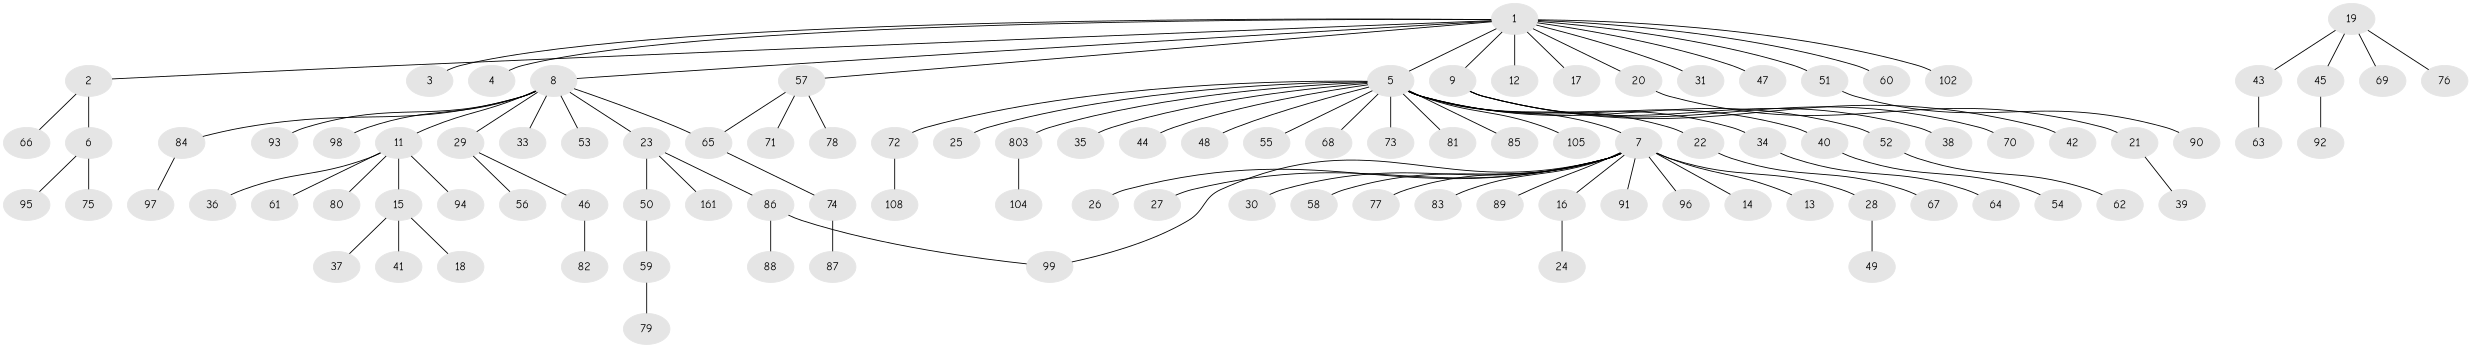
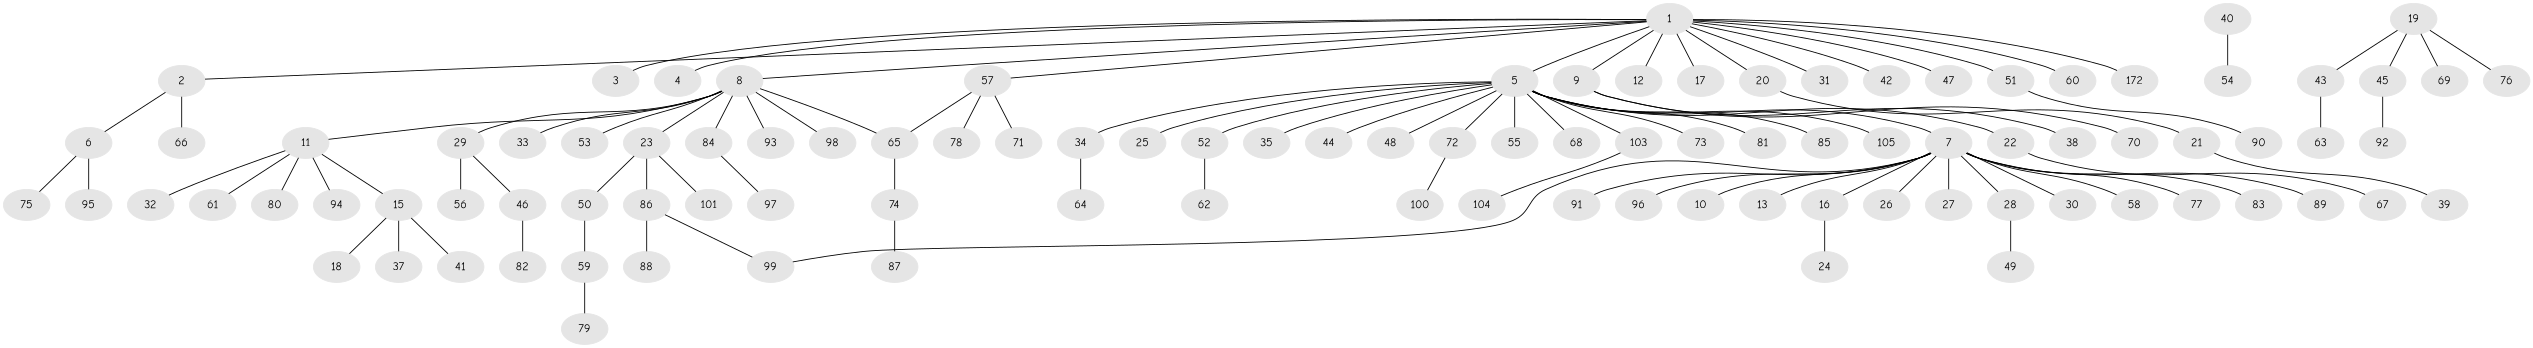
  graph {
    fontname="Comic Neue"
    node [color=gray90 fontname="Comic Neue" style=filled]
    edge [fontname="Comic Neue"]
    1
    2
    3
    4
    5
    8
    9
    12
    17
    20
    31
    42
    47
    51
    57
    60
-   102
+   102 [label=172]
    6
    66
    7
    22
    25
    34
    35
    40
    44
    48
    52
    55
    68
    72
    73
    81
    85
-   103 [label=803]
+   103
    105
    11
    23
    29
    33
    53
    65
    84
    93
    98
    38
    70
    21
    90
    71
    78
    75
    95
-   10 [label=14]
+   10
    13
    16
    26
    27
    28
    30
    58
    77
    83
    89
    91
    96
    99
    67
    64
    54
    62
-   100 [label=108]
+   100
    104
    24
    49
    15
-   36
+   36 [label=32]
    61
    80
    94
    50
    86
-   101 [label=161]
+   101
    46
    56
    74
    97
    18
    37
    41
    19
    43
    45
    69
    76
    63
    92
    39
    59
    88
    82
    79
    87
    1 -- 2
    1 -- 3
    1 -- 4
    1 -- 5
    1 -- 8
    1 -- 9
    1 -- 12
    1 -- 17
    1 -- 20
    1 -- 31
-   9 -- 42
+   1 -- 42
    1 -- 47
    1 -- 51
    1 -- 57
    1 -- 60
    1 -- 102
    2 -- 6
    2 -- 66
    5 -- 7
    5 -- 22
    5 -- 25
    5 -- 34
    5 -- 35
-   5 -- 40
    5 -- 44
    5 -- 48
    5 -- 52
    5 -- 55
    5 -- 68
    5 -- 72
    5 -- 73
    5 -- 81
    5 -- 85
    5 -- 103
    5 -- 105
    8 -- 11
    8 -- 23
    8 -- 29
    8 -- 33
    8 -- 53
    8 -- 65
    8 -- 84
    8 -- 93
    8 -- 98
    9 -- 38
    9 -- 70
    20 -- 21
    51 -- 90
    57 -- 65
    57 -- 71
    57 -- 78
    6 -- 75
    6 -- 95
    7 -- 10
    7 -- 13
    7 -- 16
    7 -- 26
    7 -- 27
    7 -- 28
    7 -- 30
    7 -- 58
    7 -- 77
    7 -- 83
    7 -- 89
    7 -- 91
    7 -- 96
    7 -- 99
    22 -- 67
    34 -- 64
    40 -- 54
    52 -- 62
    72 -- 100
    103 -- 104
    11 -- 15
    11 -- 36
    11 -- 61
    11 -- 80
    11 -- 94
    23 -- 50
    23 -- 86
    23 -- 101
    29 -- 46
    29 -- 56
    65 -- 74
    84 -- 97
    21 -- 39
    16 -- 24
    28 -- 49
    15 -- 18
    15 -- 37
    15 -- 41
    50 -- 59
    86 -- 99
    86 -- 88
    46 -- 82
    74 -- 87
    19 -- 43
    19 -- 45
    19 -- 69
    19 -- 76
    43 -- 63
    45 -- 92
    59 -- 79
  }
